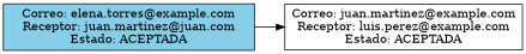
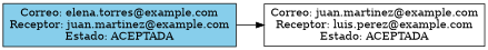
  digraph {
    rankdir=LR
    node [shape=record style=filled]
-   n1 [label="{Correo: elena.torres@example.com\nReceptor: juan.martinez@juan.com\nEstado: ACEPTADA}" fillcolor=skyblue]
+   n1 [label="{Correo: elena.torres@example.com\nReceptor: juan.martinez@example.com\nEstado: ACEPTADA}" fillcolor=skyblue]
    n2 [label="{Correo: juan.martinez@example.com\nReceptor: luis.perez@example.com\nEstado: ACEPTADA}" fillcolor=white]
    n1 -> n2 [arrowhead=normal]
  }
